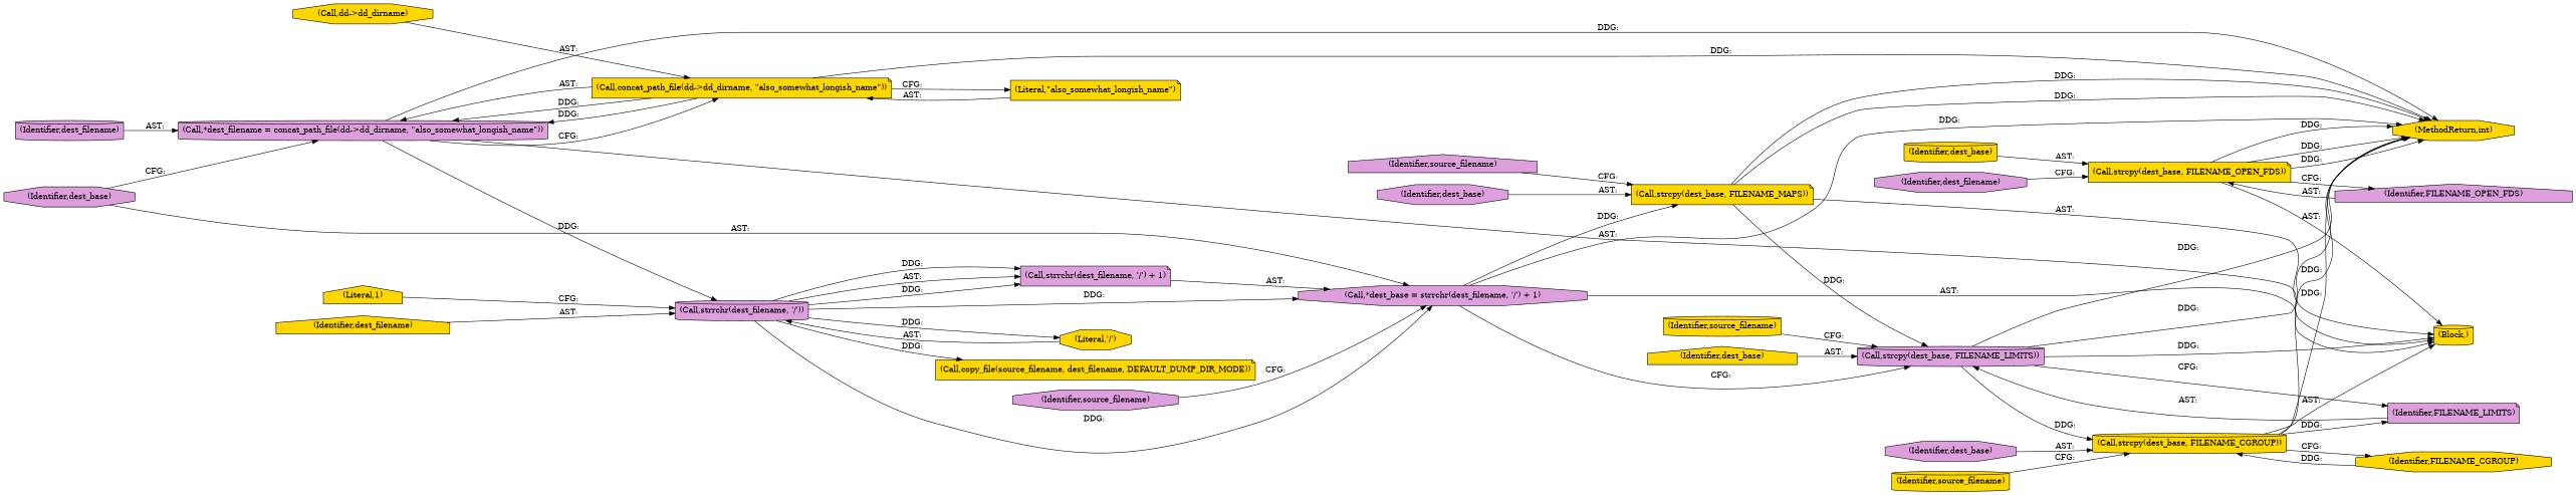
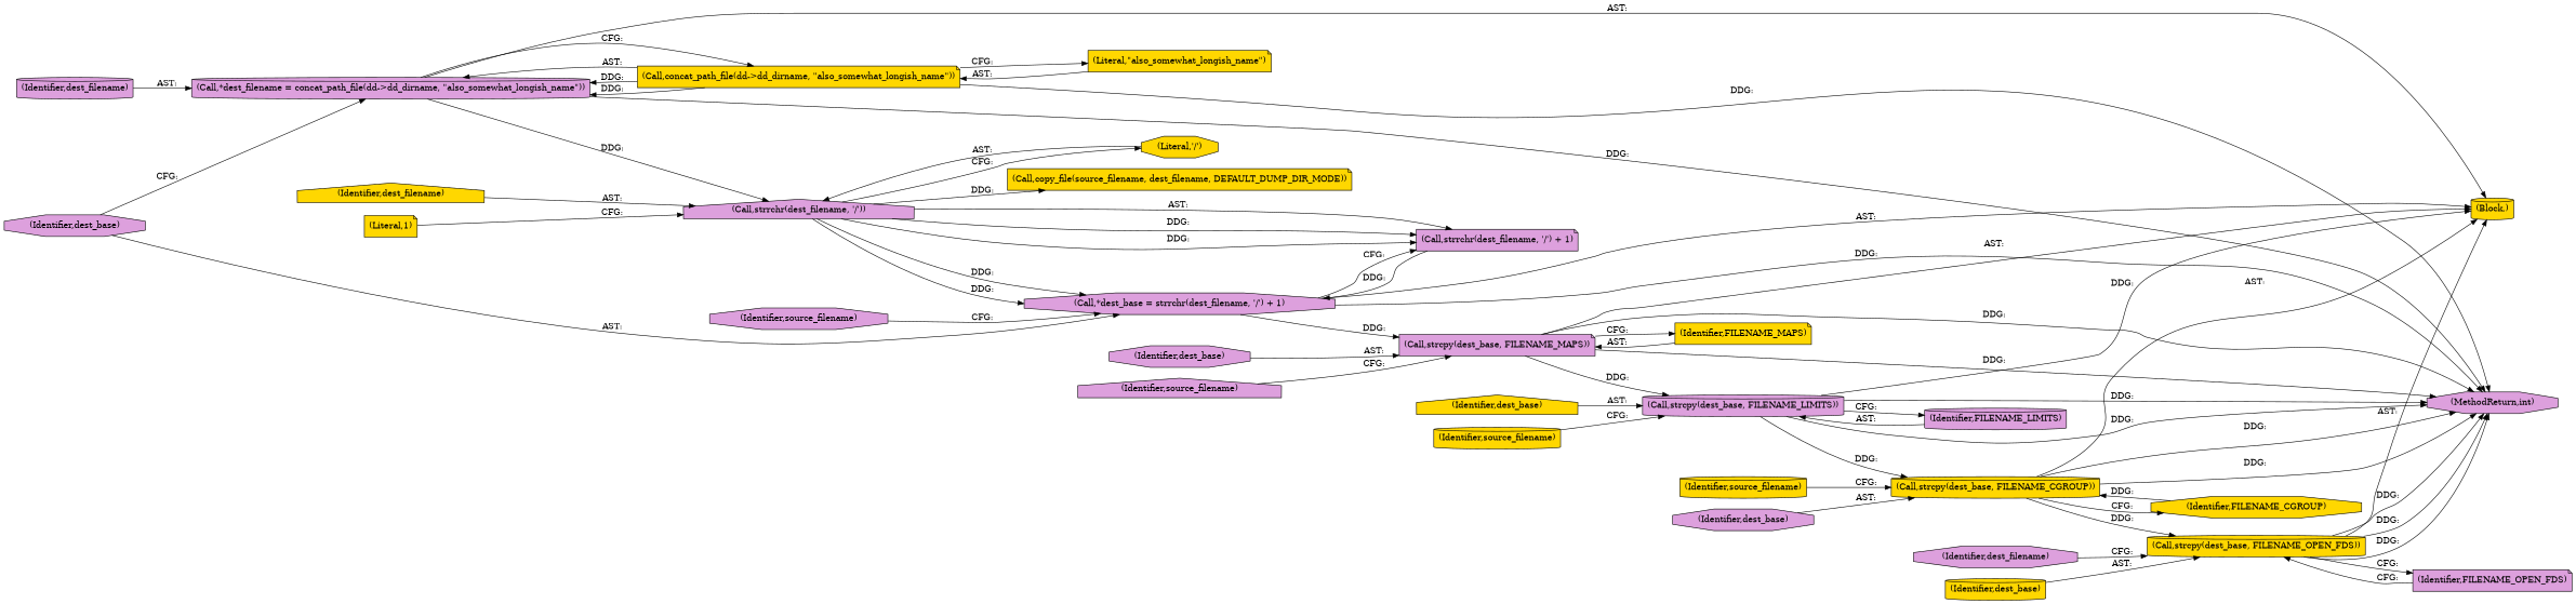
  digraph {
    rankdir=LR
    node [fillcolor=gold shape=cylinder style=filled]
-   n1 [label="(Call,strcpy(dest_base, FILENAME_MAPS))" shape=note]
+   n1 [fillcolor=plum label="(Call,strcpy(dest_base, FILENAME_MAPS))" shape=note]
    n2 [fillcolor=plum label="(Call,strcpy(dest_base, FILENAME_LIMITS))"]
    n3 [label="(Block,)"]
-   n4 [label="(MethodReturn,int)" shape=octagon]
+   n4 [fillcolor=plum label="(MethodReturn,int)" shape=octagon]
+   n5 [label="(Identifier,FILENAME_MAPS)" shape=note]
    n6 [label="(Call,strcpy(dest_base, FILENAME_CGROUP))"]
-   n7 [fillcolor=plum label="(Identifier,FILENAME_LIMITS)" shape=note]
+   n7 [fillcolor=plum label="(Identifier,FILENAME_LIMITS)"]
    n8 [fillcolor=plum label="(Call,*dest_base = strrchr(dest_filename, '/') + 1)" shape=octagon]
    n9 [fillcolor=plum label="(Call,strrchr(dest_filename, '/') + 1)" shape=note]
-   n10 [fillcolor=plum label="(Call,strrchr(dest_filename, '/'))"]
+   n10 [fillcolor=plum label="(Call,strrchr(dest_filename, '/'))" shape=house]
    n11 [label="(Literal,'/')" shape=octagon]
    n12 [label="(Call,copy_file(source_filename, dest_filename, DEFAULT_DUMP_DIR_MODE))" shape=note]
    n13 [fillcolor=plum label="(Call,*dest_filename = concat_path_file(dd->dd_dirname, \"also_somewhat_longish_name\"))"]
    n14 [label="(Call,concat_path_file(dd->dd_dirname, \"also_somewhat_longish_name\"))" shape=note]
    n15 [label="(Literal,\"also_somewhat_longish_name\")" shape=note]
-   n16 [label="(Call,strcpy(dest_base, FILENAME_OPEN_FDS))" shape=note]
+   n16 [label="(Call,strcpy(dest_base, FILENAME_OPEN_FDS))"]
    n17 [label="(Identifier,FILENAME_CGROUP)" shape=octagon]
-   n18 [fillcolor=plum label="(Identifier,FILENAME_OPEN_FDS)" shape=house]
+   n18 [fillcolor=plum label="(Identifier,FILENAME_OPEN_FDS)" shape=note]
    n19 [label="(Identifier,dest_base)"]
    n20 [fillcolor=plum label="(Identifier,dest_base)" shape=octagon]
-   n21 [label="(Literal,1)" shape=house]
+   n21 [label="(Literal,1)" shape=note]
    n22 [fillcolor=plum label="(Identifier,dest_filename)"]
    n23 [fillcolor=plum label="(Identifier,dest_filename)" shape=octagon]
    n24 [fillcolor=plum label="(Identifier,dest_base)" shape=octagon]
    n25 [label="(Identifier,source_filename)"]
    n26 [fillcolor=plum label="(Identifier,source_filename)" shape=house]
    n27 [label="(Identifier,dest_filename)" shape=house]
    n28 [fillcolor=plum label="(Identifier,dest_base)" shape=octagon]
    n29 [label="(Identifier,source_filename)"]
-   n30 [label="(Call,dd->dd_dirname)" shape=octagon]
    n31 [label="(Identifier,dest_base)" shape=house]
    n32 [fillcolor=plum label="(Identifier,source_filename)" shape=octagon]
    n1 -> n2 [label="DDG: "]
    n1 -> n3 [label="AST: "]
    n1 -> n4 [label="DDG: "]
    n1 -> n4 [label="DDG: "]
+   n1 -> n5 [label="CFG: "]
    n2 -> n3 [label="DDG: "]
    n2 -> n4 [label="DDG: "]
    n2 -> n4 [label="DDG: "]
    n2 -> n6 [label="DDG: "]
    n2 -> n7 [label="CFG: "]
+   n5 -> n1 [label="AST: "]
    n6 -> n3 [label="AST: "]
    n6 -> n4 [label="DDG: "]
    n6 -> n4 [label="DDG: "]
-   n6 -> n7 [label="DDG: "]
+   n6 -> n16 [label="DDG: "]
    n6 -> n17 [label="CFG: "]
    n7 -> n2 [label="AST: "]
    n8 -> n1 [label="DDG: "]
    n8 -> n3 [label="AST: "]
    n8 -> n4 [label="DDG: "]
-   n8 -> n2 [label="CFG: "]
-   n9 -> n8 [label="AST: "]
+   n8 -> n9 [label="CFG: "]
+   n9 -> n8 [label="DDG: "]
    n10 -> n8 [label="DDG: "]
    n10 -> n8 [label="DDG: "]
    n10 -> n9 [label="AST: "]
    n10 -> n9 [label="DDG: "]
    n10 -> n9 [label="DDG: "]
-   n10 -> n11 [label="DDG: "]
+   n10 -> n11 [label="CFG: "]
    n10 -> n12 [label="DDG: "]
    n11 -> n10 [label="AST: "]
    n13 -> n3 [label="AST: "]
    n13 -> n4 [label="DDG: "]
    n13 -> n10 [label="DDG: "]
    n13 -> n14 [label="CFG: "]
    n14 -> n4 [label="DDG: "]
    n14 -> n13 [label="AST: "]
    n14 -> n13 [label="DDG: "]
    n14 -> n13 [label="DDG: "]
    n14 -> n15 [label="CFG: "]
    n15 -> n14 [label="AST: "]
    n16 -> n3 [label="AST: "]
    n16 -> n4 [label="DDG: "]
    n16 -> n4 [label="DDG: "]
    n16 -> n4 [label="DDG: "]
    n16 -> n18 [label="CFG: "]
    n17 -> n6 [label="DDG: "]
-   n18 -> n16 [label="AST: "]
+   n18 -> n16 [label="CFG: "]
    n19 -> n16 [label="AST: "]
    n20 -> n6 [label="AST: "]
    n21 -> n10 [label="CFG: "]
    n22 -> n13 [label="AST: "]
    n23 -> n16 [label="CFG: "]
    n24 -> n1 [label="AST: "]
    n25 -> n2 [label="CFG: "]
    n26 -> n1 [label="CFG: "]
    n27 -> n10 [label="AST: "]
    n28 -> n8 [label="AST: "]
    n28 -> n13 [label="CFG: "]
    n29 -> n6 [label="CFG: "]
-   n30 -> n14 [label="AST: "]
    n31 -> n2 [label="AST: "]
    n32 -> n8 [label="CFG: "]
  }
